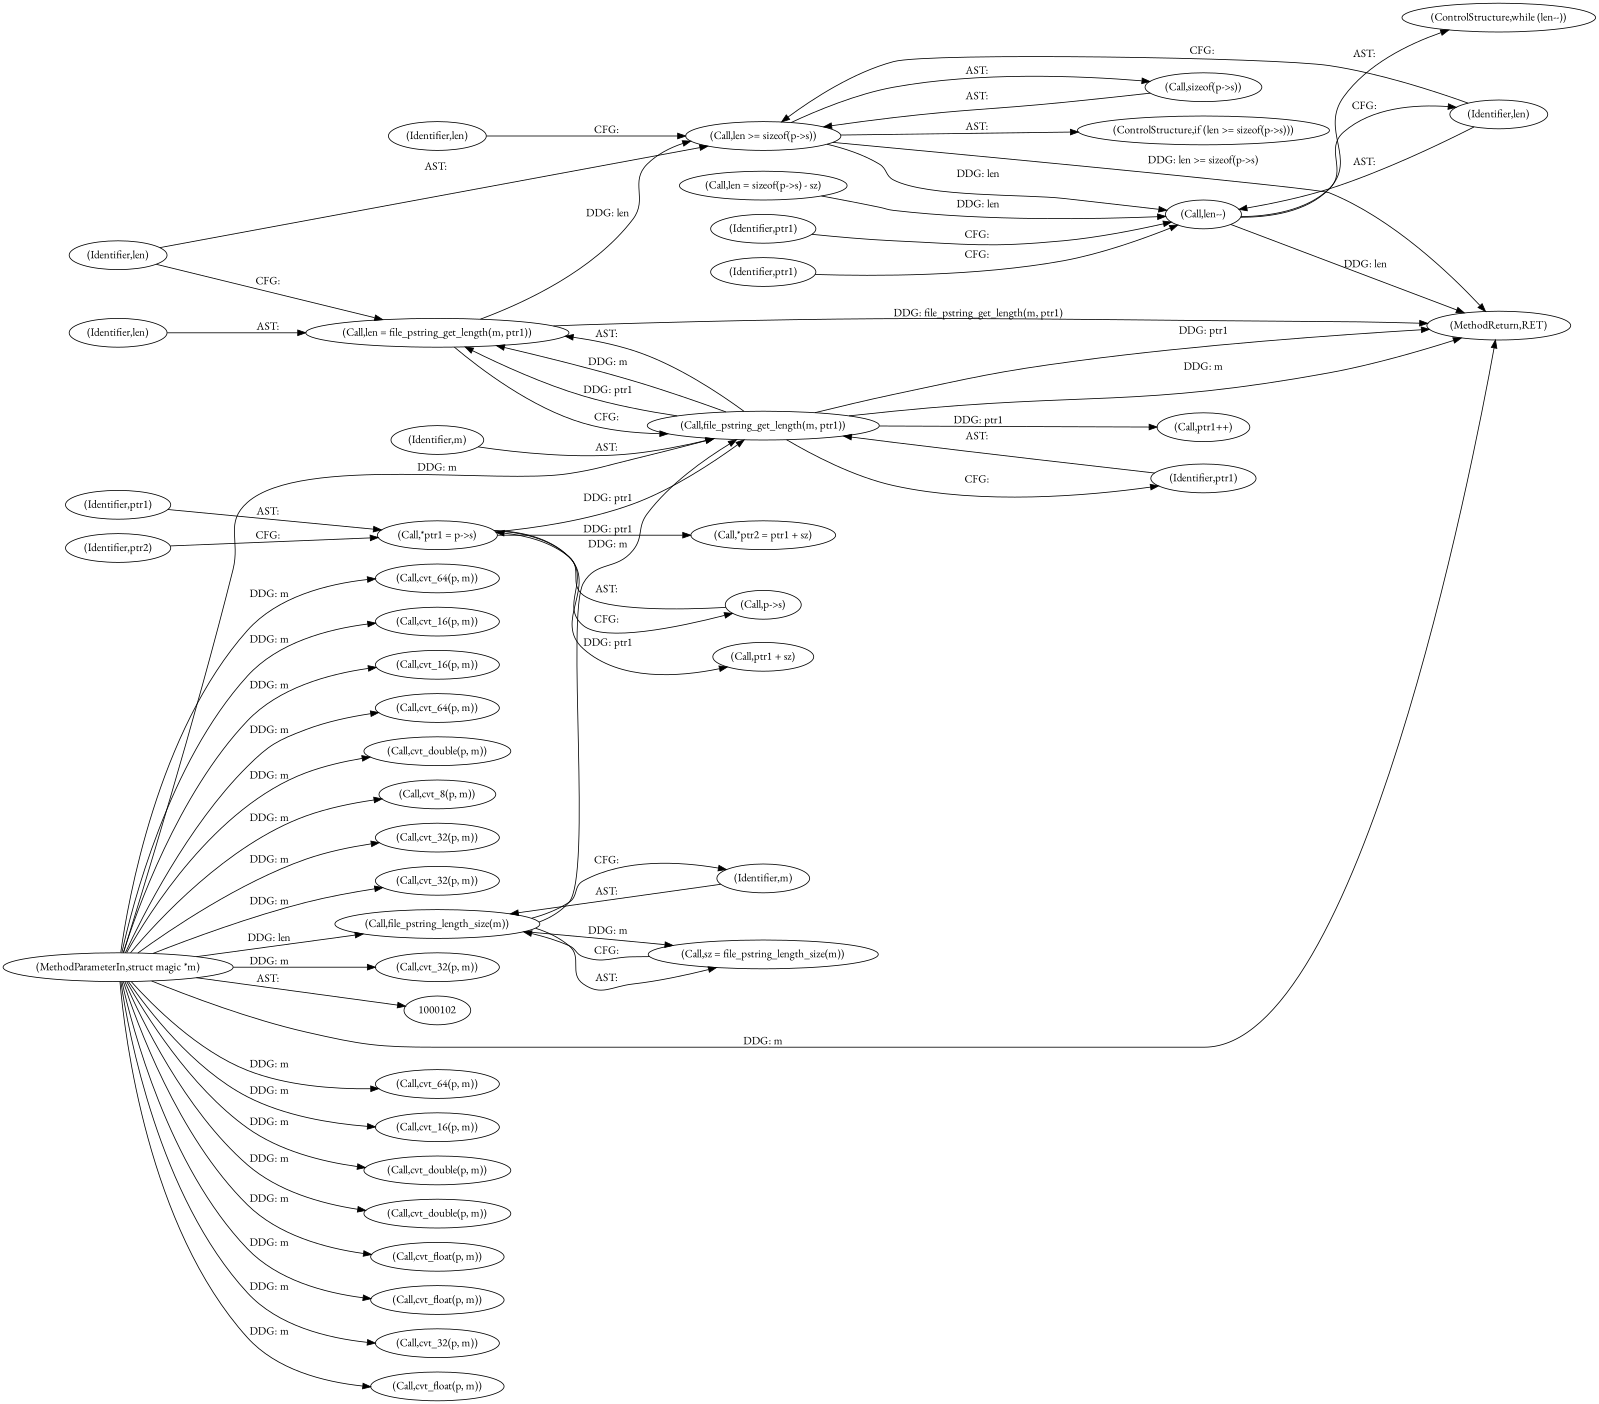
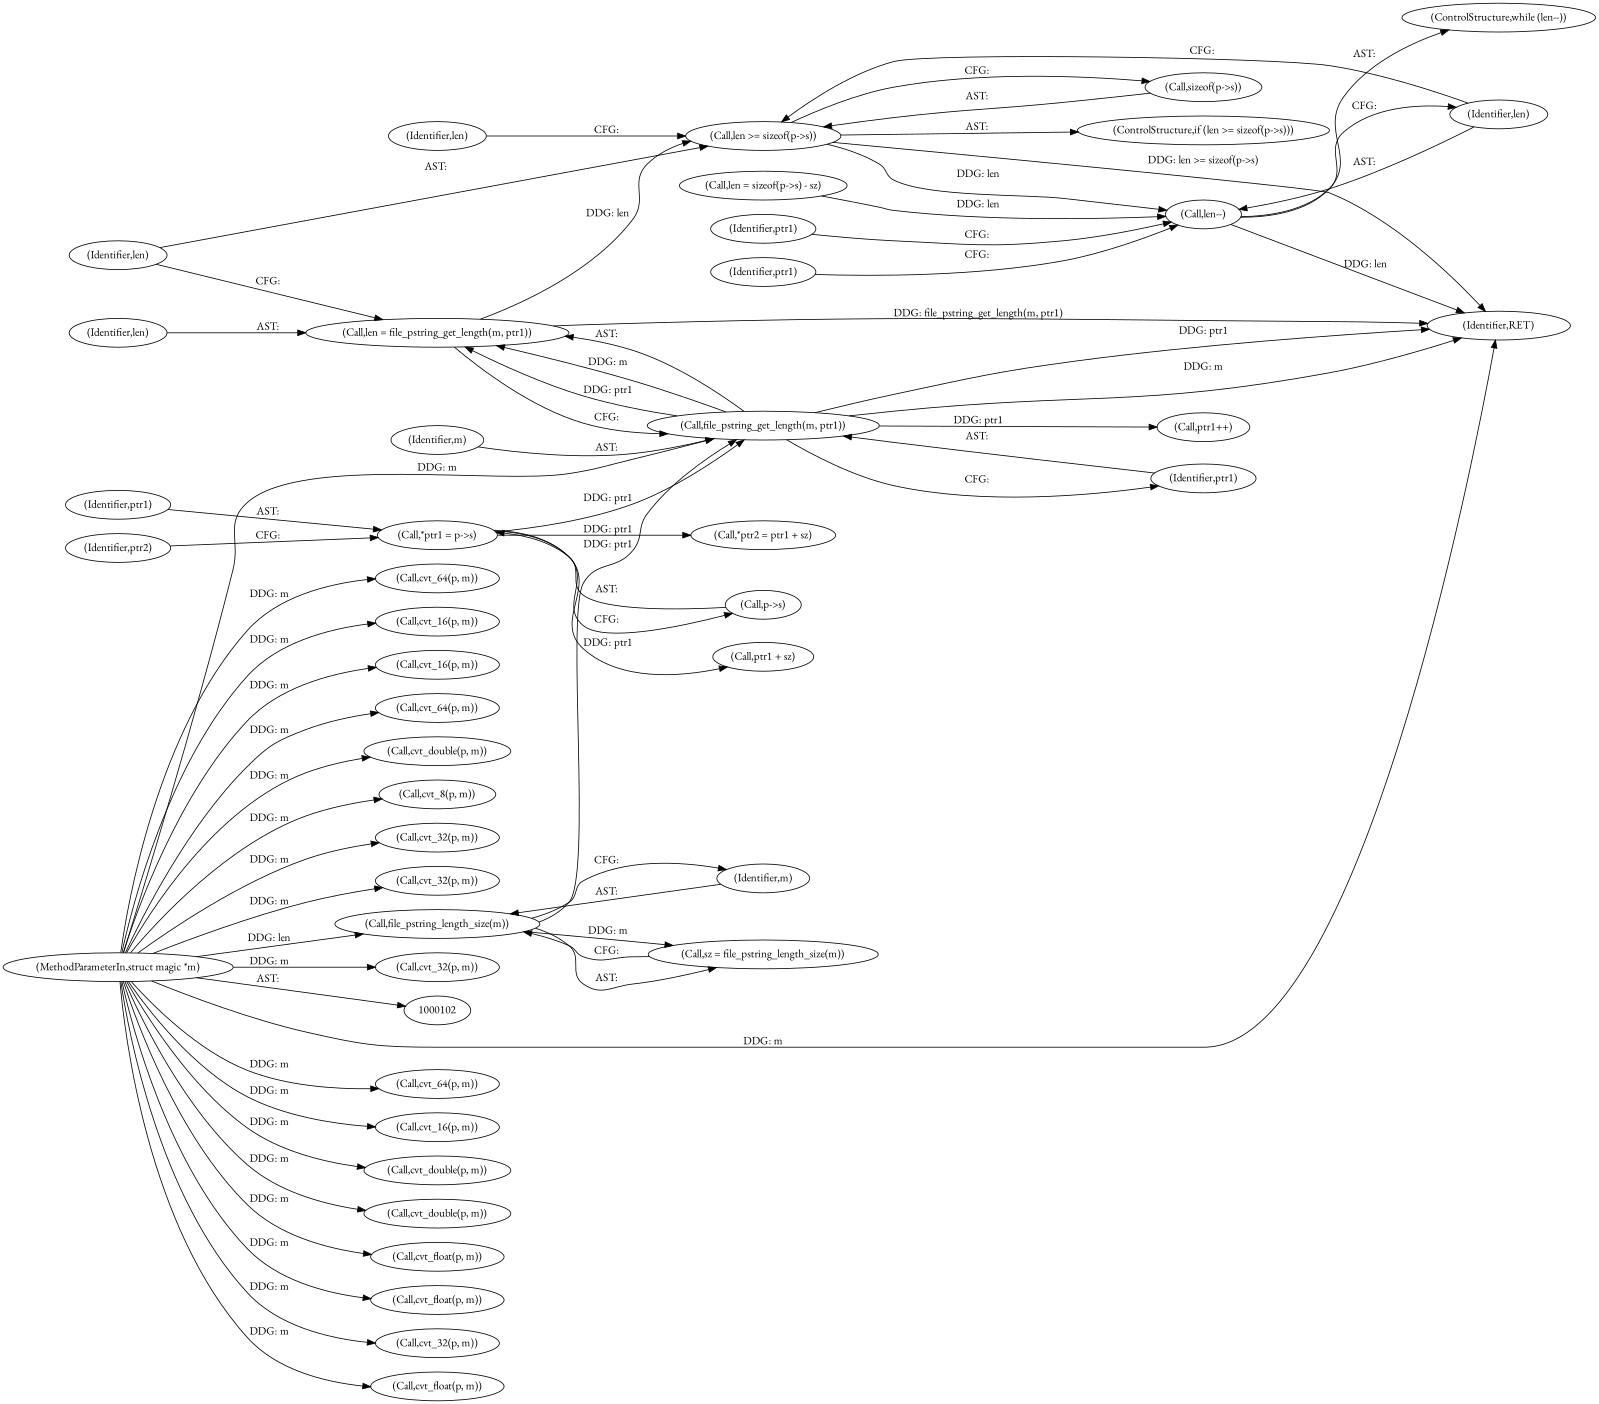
  digraph {
    fontname="EB Garamond"
    rankdir=LR
    node [fontname="EB Garamond"]
    edge [fontname="EB Garamond"]
    n1 [label="(Call,len >= sizeof(p->s))"]
    n2 [label="(Call,len--)"]
-   n3 [label="(MethodReturn,RET)"]
+   n3 [label="(Identifier,RET)"]
    n4 [label="(Call,sizeof(p->s))"]
    n5 [label="(ControlStructure,if (len >= sizeof(p->s)))"]
    n6 [label="(ControlStructure,while (len--))"]
    n7 [label="(Identifier,len)"]
    n8 [label="(Call,len = file_pstring_get_length(m, ptr1))"]
    n9 [label="(Call,file_pstring_get_length(m, ptr1))"]
    n10 [label="(Identifier,ptr1)"]
    n11 [label="(Call,ptr1++)"]
    n12 [label="(Call,file_pstring_length_size(m))"]
    n13 [label="(Call,sz = file_pstring_length_size(m))"]
    n14 [label="(Identifier,m)"]
    n15 [label="(MethodParameterIn,struct magic *m)"]
    n16 [label="(Call,cvt_64(p, m))"]
    n17 [label="(Call,cvt_16(p, m))"]
    n18 [label="(Call,cvt_double(p, m))"]
    n19 [label="(Call,cvt_double(p, m))"]
    n20 [label="(Call,cvt_float(p, m))"]
    n21 [label="(Call,cvt_float(p, m))"]
    n22 [label="(Call,cvt_32(p, m))"]
    n23 [label="(Call,cvt_float(p, m))"]
    n24 [label="(Call,cvt_64(p, m))"]
    n25 [label="(Call,cvt_16(p, m))"]
    n26 [label="(Call,cvt_16(p, m))"]
    n27 [label="(Call,cvt_64(p, m))"]
    n28 [label="(Call,cvt_double(p, m))"]
    n29 [label="(Call,cvt_8(p, m))"]
    n30 [label="(Call,cvt_32(p, m))"]
    n31 [label="(Call,cvt_32(p, m))"]
    n32 [label="(Call,cvt_32(p, m))"]
    1000102
    n34 [label="(Call,*ptr1 = p->s)"]
    n35 [label="(Call,*ptr2 = ptr1 + sz)"]
    n36 [label="(Call,p->s)"]
    n37 [label="(Call,ptr1 + sz)"]
    n38 [label="(Identifier,ptr2)"]
    n39 [label="(Identifier,ptr1)"]
    n40 [label="(Identifier,len)"]
    n41 [label="(Identifier,ptr1)"]
    n42 [label="(Identifier,len)"]
    n43 [label="(Call,len = sizeof(p->s) - sz)"]
    n44 [label="(Identifier,m)"]
    n45 [label="(Identifier,len)"]
    n46 [label="(Identifier,ptr1)"]
    n1 -> n2 [label="DDG: len"]
    n1 -> n3 [label="DDG: len >= sizeof(p->s)"]
-   n1 -> n4 [label="AST: "]
+   n1 -> n4 [label="CFG: "]
    n1 -> n5 [label="AST: "]
    n2 -> n3 [label="DDG: len"]
    n2 -> n6 [label="AST: "]
    n2 -> n7 [label="CFG: "]
    n4 -> n1 [label="AST: "]
    n7 -> n1 [label="CFG: "]
    n7 -> n2 [label="AST: "]
    n8 -> n1 [label="DDG: len"]
    n8 -> n3 [label="DDG: file_pstring_get_length(m, ptr1)"]
    n8 -> n9 [label="CFG: "]
    n9 -> n3 [label="DDG: m"]
    n9 -> n3 [label="DDG: ptr1"]
    n9 -> n8 [label="AST: "]
    n9 -> n8 [label="DDG: m"]
    n9 -> n8 [label="DDG: ptr1"]
    n9 -> n10 [label="CFG: "]
    n9 -> n11 [label="DDG: ptr1"]
    n10 -> n9 [label="AST: "]
-   n12 -> n9 [label="DDG: m"]
+   n12 -> n9 [label="DDG: ptr1"]
    n12 -> n13 [label="AST: "]
    n12 -> n13 [label="DDG: m"]
    n12 -> n14 [label="CFG: "]
    n13 -> n12 [label="CFG: "]
    n14 -> n12 [label="AST: "]
    n15 -> n3 [label="DDG: m"]
    n15 -> n9 [label="DDG: m"]
    n15 -> n12 [label="DDG: len"]
    n15 -> n16 [label="DDG: m"]
    n15 -> n17 [label="DDG: m"]
    n15 -> n18 [label="DDG: m"]
    n15 -> n19 [label="DDG: m"]
    n15 -> n20 [label="DDG: m"]
    n15 -> n21 [label="DDG: m"]
    n15 -> n22 [label="DDG: m"]
    n15 -> n23 [label="DDG: m"]
    n15 -> n24 [label="DDG: m"]
    n15 -> n25 [label="DDG: m"]
    n15 -> n26 [label="DDG: m"]
    n15 -> n27 [label="DDG: m"]
    n15 -> n28 [label="DDG: m"]
    n15 -> n29 [label="DDG: m"]
    n15 -> n30 [label="DDG: m"]
    n15 -> n31 [label="DDG: m"]
    n15 -> n32 [label="DDG: m"]
    n15 -> 1000102 [label="AST: "]
    n34 -> n9 [label="DDG: ptr1"]
    n34 -> n35 [label="DDG: ptr1"]
    n34 -> n36 [label="CFG: "]
    n34 -> n37 [label="DDG: ptr1"]
    n36 -> n34 [label="AST: "]
    n38 -> n34 [label="CFG: "]
    n39 -> n2 [label="CFG: "]
    n40 -> n1 [label="CFG: "]
    n41 -> n34 [label="AST: "]
    n42 -> n8 [label="AST: "]
    n43 -> n2 [label="DDG: len"]
    n44 -> n9 [label="AST: "]
    n45 -> n1 [label="AST: "]
    n45 -> n8 [label="CFG: "]
    n46 -> n2 [label="CFG: "]
  }
